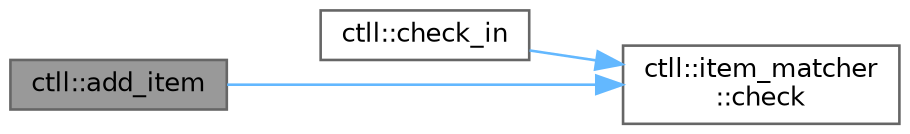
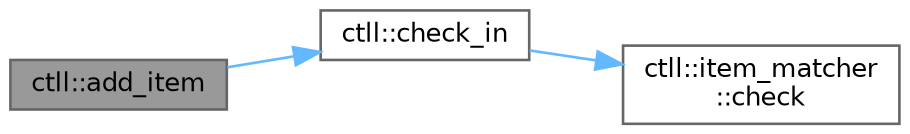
  digraph {
    rankdir=LR
    node [color=grey40 fillcolor=white fontname=Helvetica fontsize=10 shape=box style=filled]
    edge [color=steelblue1 fontname=Helvetica fontsize=10 labelfontname=Helvetica labelfontsize=10 style=solid]
    n1 [color=gray40 fillcolor=grey60 fontcolor=black height=0.2 label="ctll::add_item" width=0.4]
    n2 [height=0.2 label="ctll::check_in" width=0.4]
    n3 [height=0.2 label="ctll::item_matcher\l::check" width=0.4]
-   n1 -> n3
+   n1 -> n2
    n2 -> n3
  }
